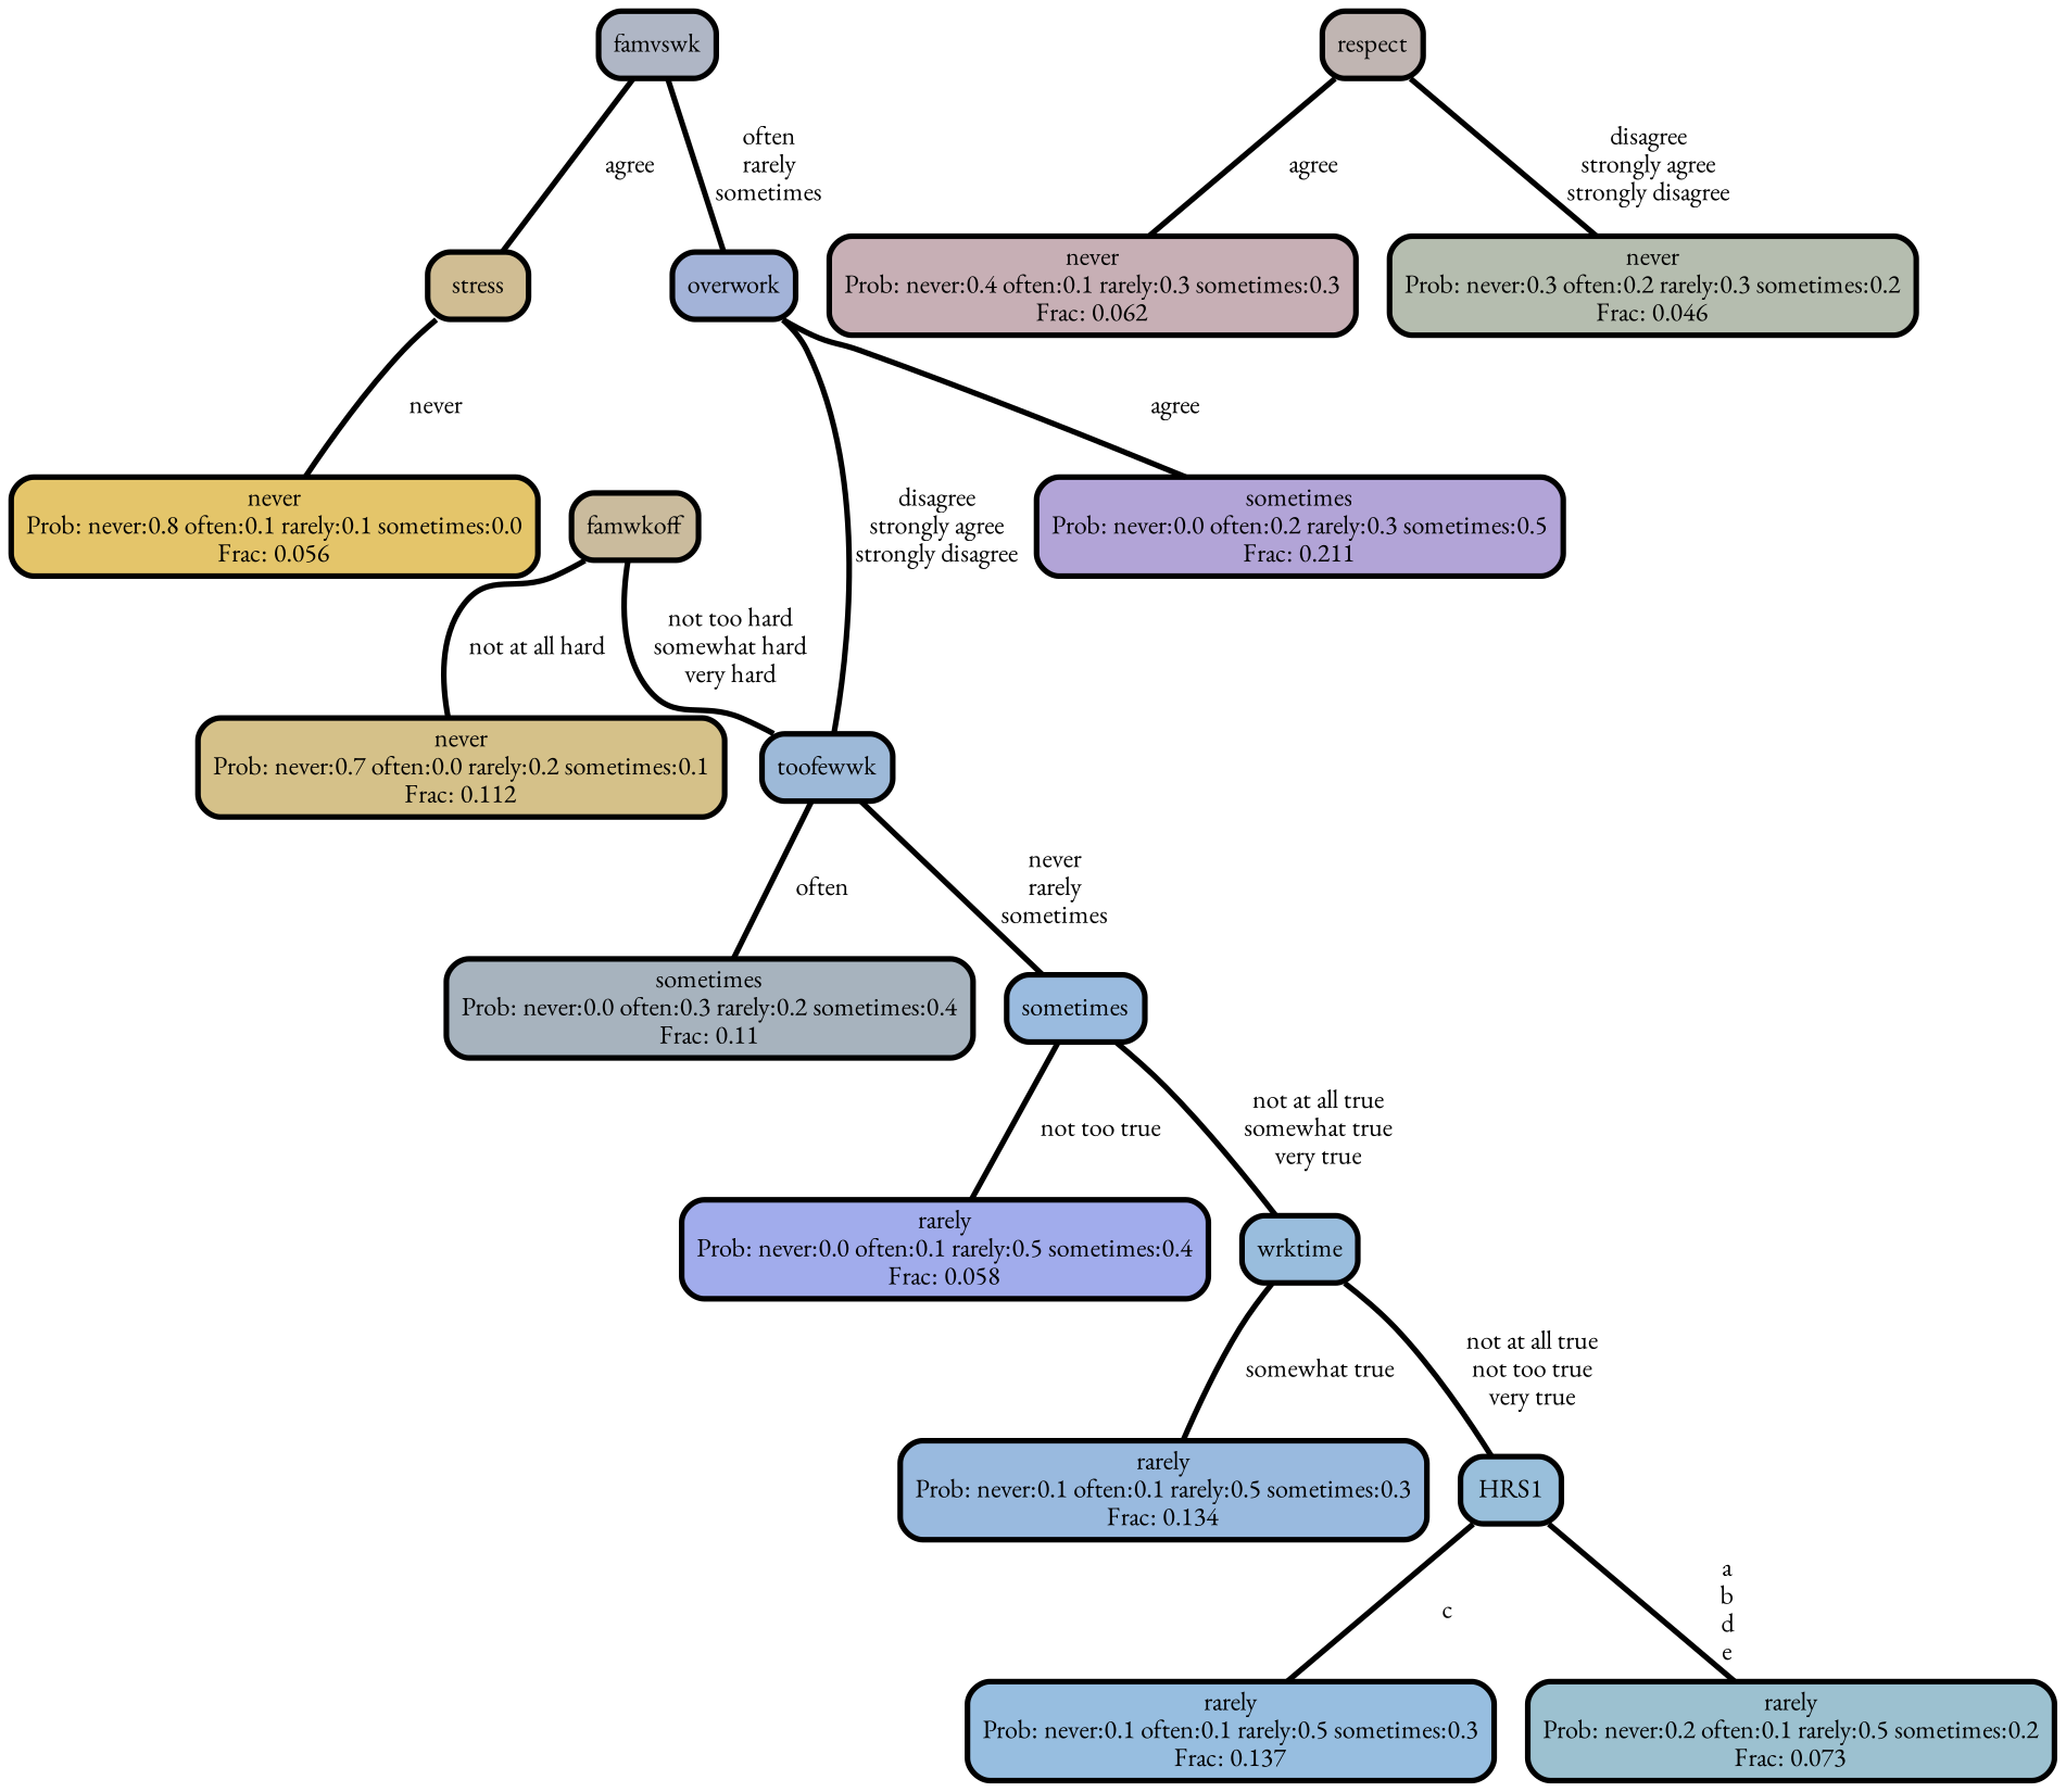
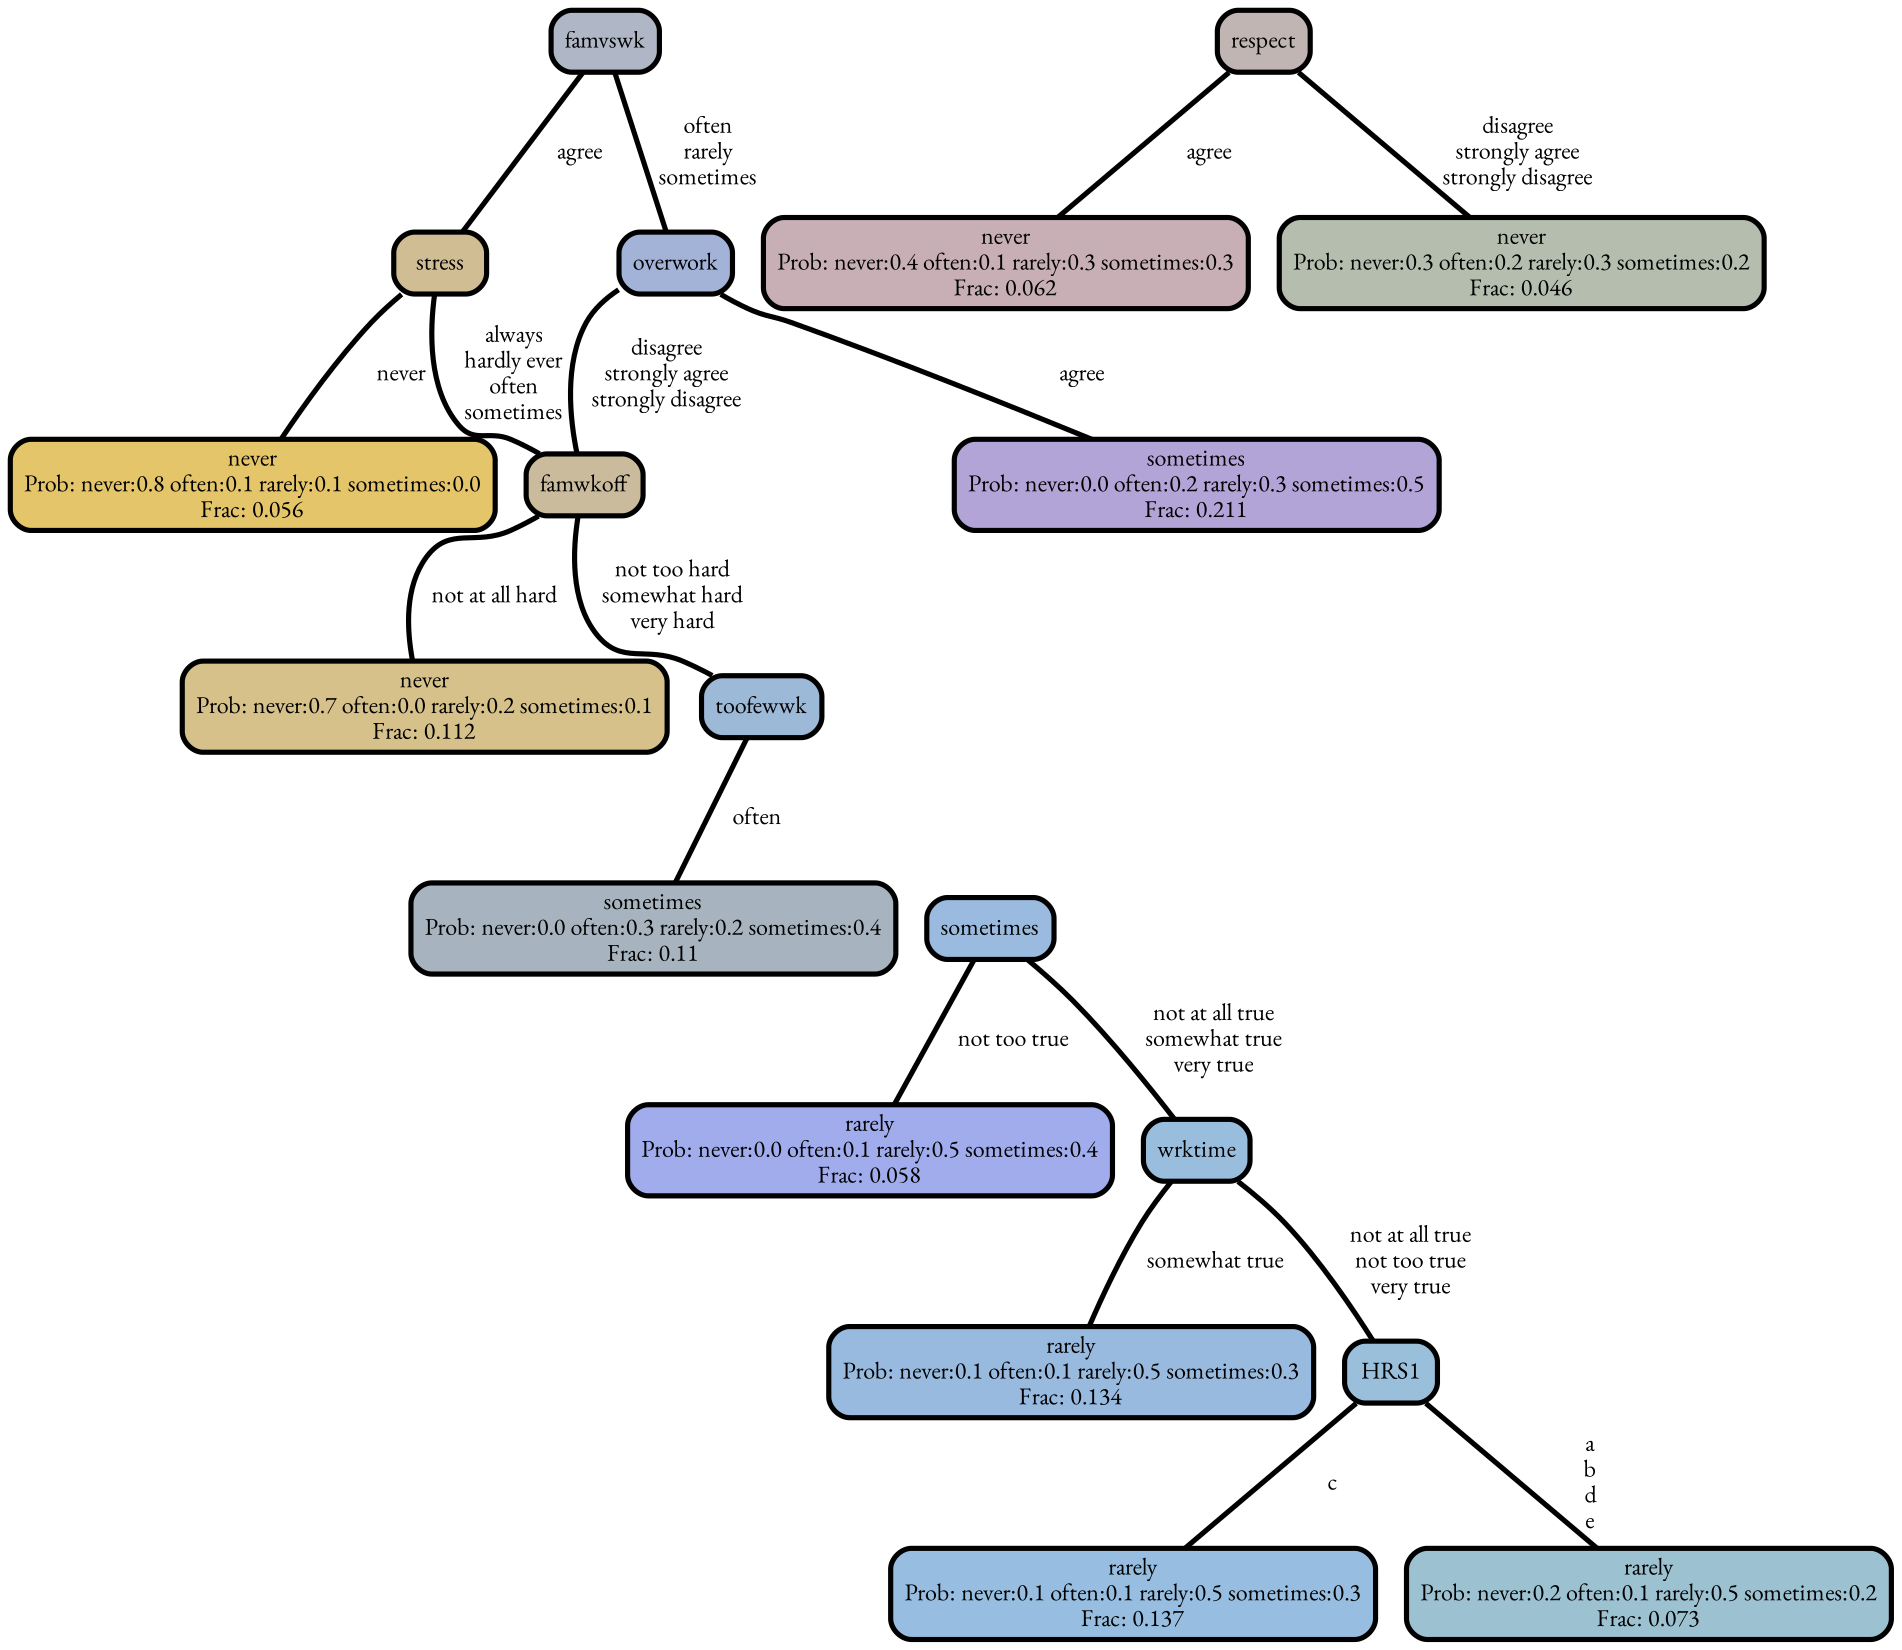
  graph {
    fontname="EB Garamond"
    ranksep="0 equally"
    splines=straight
    node [color=black fontcolor=black fontname="EB Garamond" penwidth=3 shape=box style="filled, rounded"]
    edge [color=black fontname="EB Garamond" penwidth=3]
    n1 [fillcolor="#e4c56a" label="never\nProb: never:0.8 often:0.1 rarely:0.1 sometimes:0.0\nFrac: 0.056"]
    n2 [fillcolor="#d0bd93" label=stress]
    n3 [fillcolor="#cabb9d" label=famwkoff]
    n4 [fillcolor="#d5c189" label="never\nProb: never:0.7 often:0.0 rarely:0.2 sometimes:0.1\nFrac: 0.112"]
    n5 [fillcolor="#9db9d8" label=toofewwk]
    n6 [fillcolor="#c0b5b2" label=respect]
    n7 [fillcolor="#c7afb5" label="never\nProb: never:0.4 often:0.1 rarely:0.3 sometimes:0.3\nFrac: 0.062"]
    n8 [fillcolor="#b5bdaf" label="never\nProb: never:0.3 often:0.2 rarely:0.3 sometimes:0.2\nFrac: 0.046"]
    n9 [fillcolor="#afb6c5" label=famvswk]
    n10 [fillcolor="#a3b3d8" label=overwork]
    n11 [fillcolor="#b2a4d7" label="sometimes\nProb: never:0.0 often:0.2 rarely:0.3 sometimes:0.5\nFrac: 0.211"]
    n12 [fillcolor="#a7b3be" label="sometimes\nProb: never:0.0 often:0.3 rarely:0.2 sometimes:0.4\nFrac: 0.11"]
    n13 [fillcolor="#9abbdf" label=sometimes]
    n14 [fillcolor="#a1acec" label="rarely\nProb: never:0.0 often:0.1 rarely:0.5 sometimes:0.4\nFrac: 0.058"]
    n15 [fillcolor="#99bddd" label=wrktime]
    n16 [fillcolor="#99badf" label="rarely\nProb: never:0.1 often:0.1 rarely:0.5 sometimes:0.3\nFrac: 0.134"]
    n17 [fillcolor="#99bfdb" label=HRS1]
    n18 [fillcolor="#97bee0" label="rarely\nProb: never:0.1 often:0.1 rarely:0.5 sometimes:0.3\nFrac: 0.137"]
    n19 [fillcolor="#9cc1d0" label="rarely\nProb: never:0.2 often:0.1 rarely:0.5 sometimes:0.2\nFrac: 0.073"]
    subgraph sub_1 {
      rank=same
    }
    n2 -- n1 [label=" never"]
+   n2 -- n3 [label=" always\n hardly ever\n often\n sometimes"]
    n3 -- n4 [label=" not at all hard"]
    n3 -- n5 [label=" not too hard\n somewhat hard\n very hard"]
    n5 -- n12 [label=" often"]
-   n5 -- n13 [label=" never\n rarely\n sometimes"]
    n6 -- n7 [label=" agree"]
    n6 -- n8 [label=" disagree\n strongly agree\n strongly disagree"]
    n9 -- n2 [label=" agree"]
    n9 -- n10 [label=" often\n rarely\n sometimes"]
-   n10 -- n5 [label=" disagree\n strongly agree\n strongly disagree"]
+   n10 -- n3 [label=" disagree\n strongly agree\n strongly disagree"]
    n10 -- n11 [label=" agree"]
    n13 -- n14 [label=" not too true"]
    n13 -- n15 [label=" not at all true\n somewhat true\n very true"]
    n15 -- n16 [label=" somewhat true"]
    n15 -- n17 [label=" not at all true\n not too true\n very true"]
    n17 -- n18 [label=" c"]
    n17 -- n19 [label=" a\n b\n d\n e"]
  }
